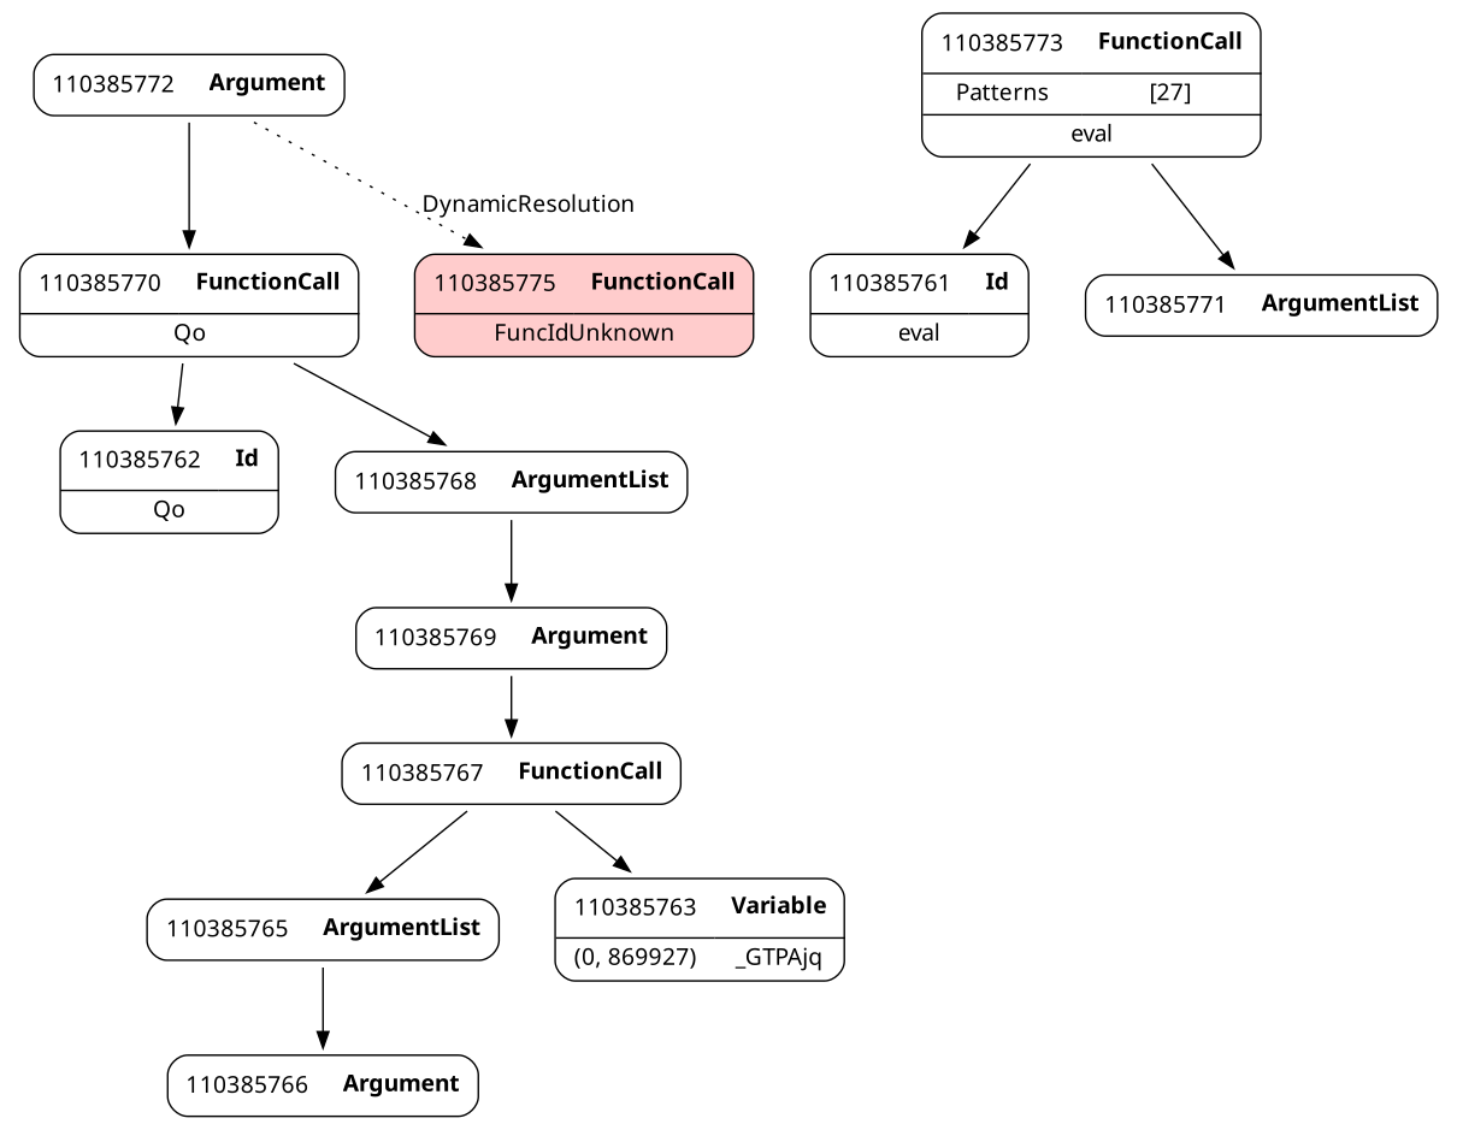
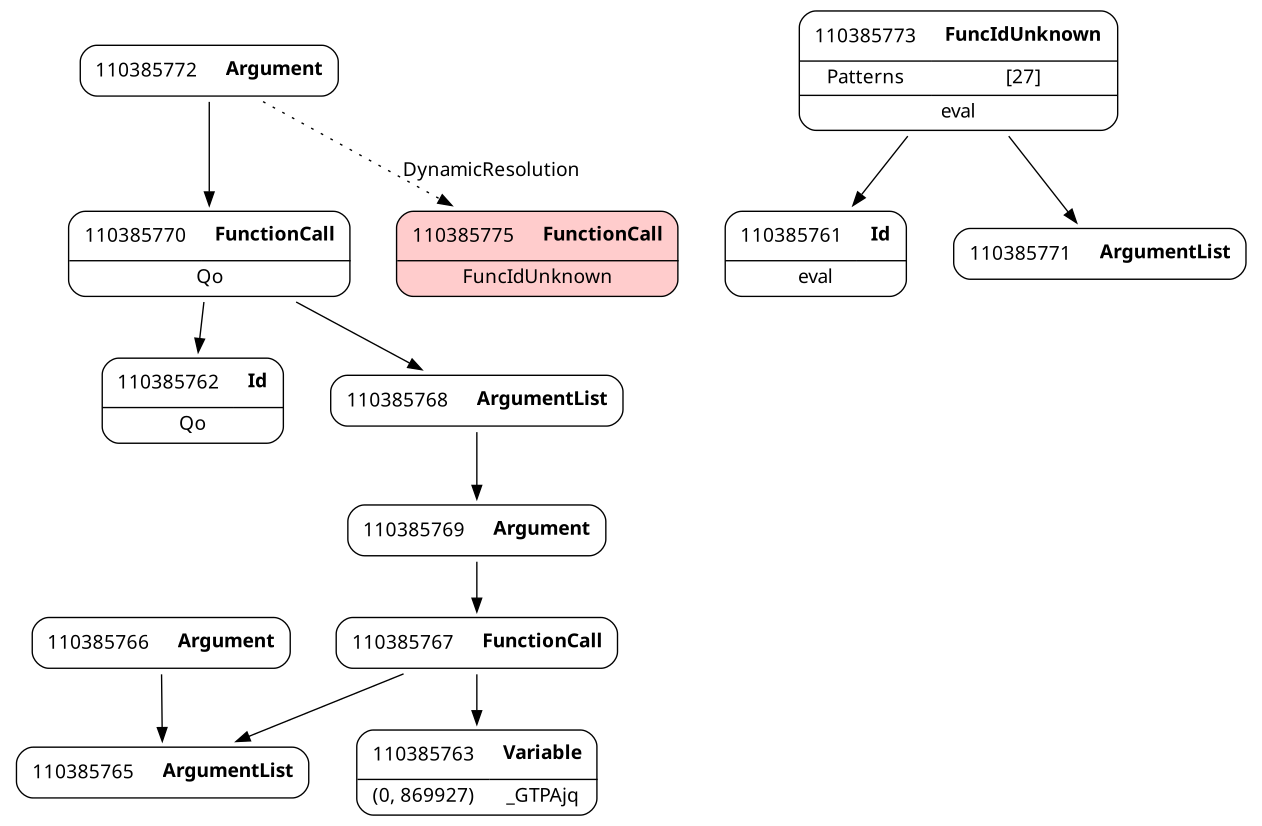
  digraph {
    fontname="Noto Sans"
    node [fontname="Noto Sans" shape=none]
    edge [fontname="Noto Sans" weight=2]
    n1 [label=<<TABLE border='1' cellspacing='0' cellpadding='10' style='rounded' ><TR><TD border='0'>110385765</TD><TD border='0'><B>ArgumentList</B></TD></TR></TABLE>>]
    n2 [label=<<TABLE border='1' cellspacing='0' cellpadding='10' style='rounded' ><TR><TD border='0'>110385766</TD><TD border='0'><B>Argument</B></TD></TR></TABLE>>]
    n3 [label=<<TABLE border='1' cellspacing='0' cellpadding='10' style='rounded' ><TR><TD border='0'>110385767</TD><TD border='0'><B>FunctionCall</B></TD></TR></TABLE>>]
    n4 [label=<<TABLE border='1' cellspacing='0' cellpadding='10' style='rounded' ><TR><TD border='0'>110385763</TD><TD border='0'><B>Variable</B></TD></TR><HR/><TR><TD border='0' cellpadding='5'>(0, 869927)</TD><TD border='0' cellpadding='5'>_GTPAjq</TD></TR></TABLE>>]
    n5 [label=<<TABLE border='1' cellspacing='0' cellpadding='10' style='rounded' ><TR><TD border='0'>110385761</TD><TD border='0'><B>Id</B></TD></TR><HR/><TR><TD border='0' cellpadding='5' colspan='2'>eval</TD></TR></TABLE>>]
    n6 [label=<<TABLE border='1' cellspacing='0' cellpadding='10' style='rounded' ><TR><TD border='0'>110385762</TD><TD border='0'><B>Id</B></TD></TR><HR/><TR><TD border='0' cellpadding='5' colspan='2'>Qo</TD></TR></TABLE>>]
    n7 [label=<<TABLE border='1' cellspacing='0' cellpadding='10' style='rounded' ><TR><TD border='0'>110385772</TD><TD border='0'><B>Argument</B></TD></TR></TABLE>>]
    n8 [label=<<TABLE border='1' cellspacing='0' cellpadding='10' style='rounded' ><TR><TD border='0'>110385770</TD><TD border='0'><B>FunctionCall</B></TD></TR><HR/><TR><TD border='0' cellpadding='5' colspan='2'>Qo</TD></TR></TABLE>>]
    n9 [label=<<TABLE border='1' cellspacing='0' cellpadding='10' style='rounded' bgcolor='#FFCCCC' ><TR><TD border='0'>110385775</TD><TD border='0'><B>FunctionCall</B></TD></TR><HR/><TR><TD border='0' cellpadding='5' colspan='2'>FuncIdUnknown</TD></TR></TABLE>>]
    n10 [label=<<TABLE border='1' cellspacing='0' cellpadding='10' style='rounded' ><TR><TD border='0'>110385768</TD><TD border='0'><B>ArgumentList</B></TD></TR></TABLE>>]
    n11 [label=<<TABLE border='1' cellspacing='0' cellpadding='10' style='rounded' ><TR><TD border='0'>110385769</TD><TD border='0'><B>Argument</B></TD></TR></TABLE>>]
-   n12 [label=<<TABLE border='1' cellspacing='0' cellpadding='10' style='rounded' ><TR><TD border='0'>110385773</TD><TD border='0'><B>FunctionCall</B></TD></TR><HR/><TR><TD border='0' cellpadding='5'>Patterns</TD><TD border='0' cellpadding='5'>[27]</TD></TR><HR/><TR><TD border='0' cellpadding='5' colspan='2'>eval</TD></TR></TABLE>>]
+   n12 [label=<<TABLE border='1' cellspacing='0' cellpadding='10' style='rounded' ><TR><TD border='0'>110385773</TD><TD border='0'><B>FuncIdUnknown</B></TD></TR><HR/><TR><TD border='0' cellpadding='5'>Patterns</TD><TD border='0' cellpadding='5'>[27]</TD></TR><HR/><TR><TD border='0' cellpadding='5' colspan='2'>eval</TD></TR></TABLE>>]
    n13 [label=<<TABLE border='1' cellspacing='0' cellpadding='10' style='rounded' ><TR><TD border='0'>110385771</TD><TD border='0'><B>ArgumentList</B></TD></TR></TABLE>>]
-   n1 -> n2
+   n2 -> n1
    n3 -> n1
    n3 -> n4
    n7 -> n8
    n7 -> n9 [label=DynamicResolution style=dotted weight=""]
    n8 -> n6
    n8 -> n10
    n10 -> n11
    n11 -> n3
    n12 -> n5
    n12 -> n13
  }
